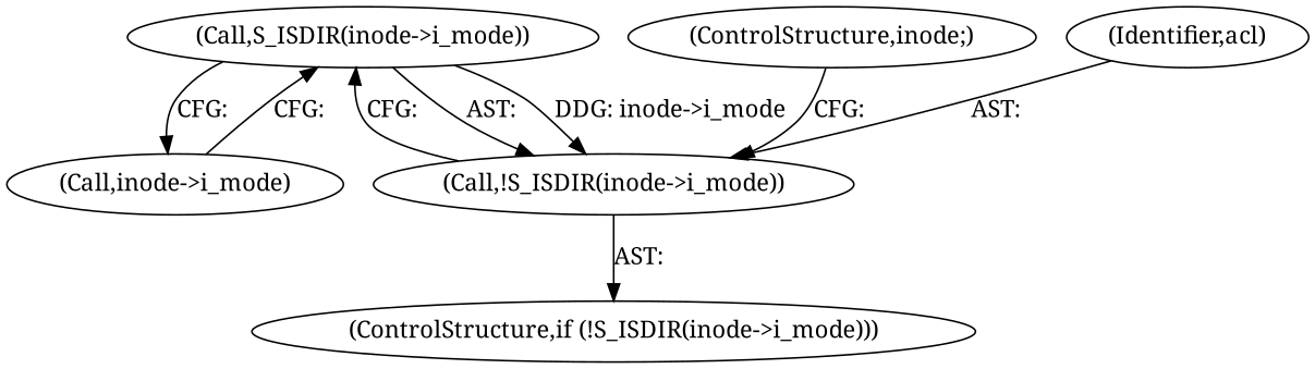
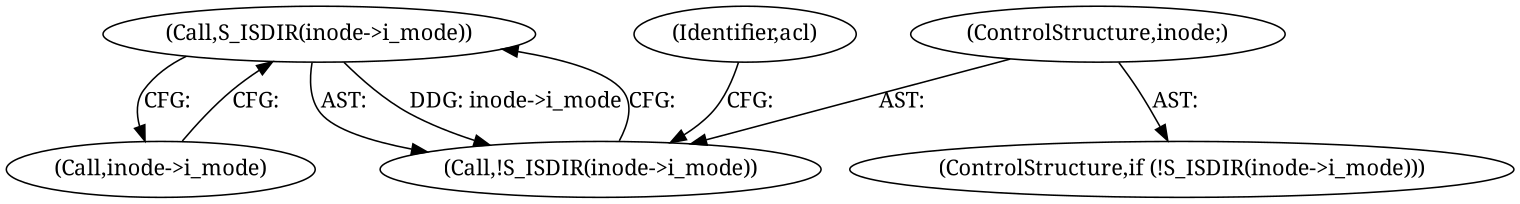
  digraph {
    fontname="Noto Serif"
    node [fontname="Noto Serif"]
    edge [fontname="Noto Serif"]
    n1 [label="(Call,S_ISDIR(inode->i_mode))"]
    n2 [label="(Call,!S_ISDIR(inode->i_mode))"]
    n3 [label="(Call,inode->i_mode)"]
    n4 [label="(ControlStructure,if (!S_ISDIR(inode->i_mode)))"]
    n5 [label="(ControlStructure,inode;)"]
    n6 [label="(Identifier,acl)"]
    n1 -> n2 [label="AST: "]
    n1 -> n2 [label="DDG: inode->i_mode"]
    n1 -> n3 [label="CFG: "]
    n2 -> n1 [label="CFG: "]
-   n2 -> n4 [label="AST: "]
+   n5 -> n4 [label="AST: "]
    n3 -> n1 [label="CFG: "]
-   n5 -> n2 [label="CFG: "]
-   n6 -> n2 [label="AST: "]
+   n5 -> n2 [label="AST: "]
+   n6 -> n2 [label="CFG: "]
  }
